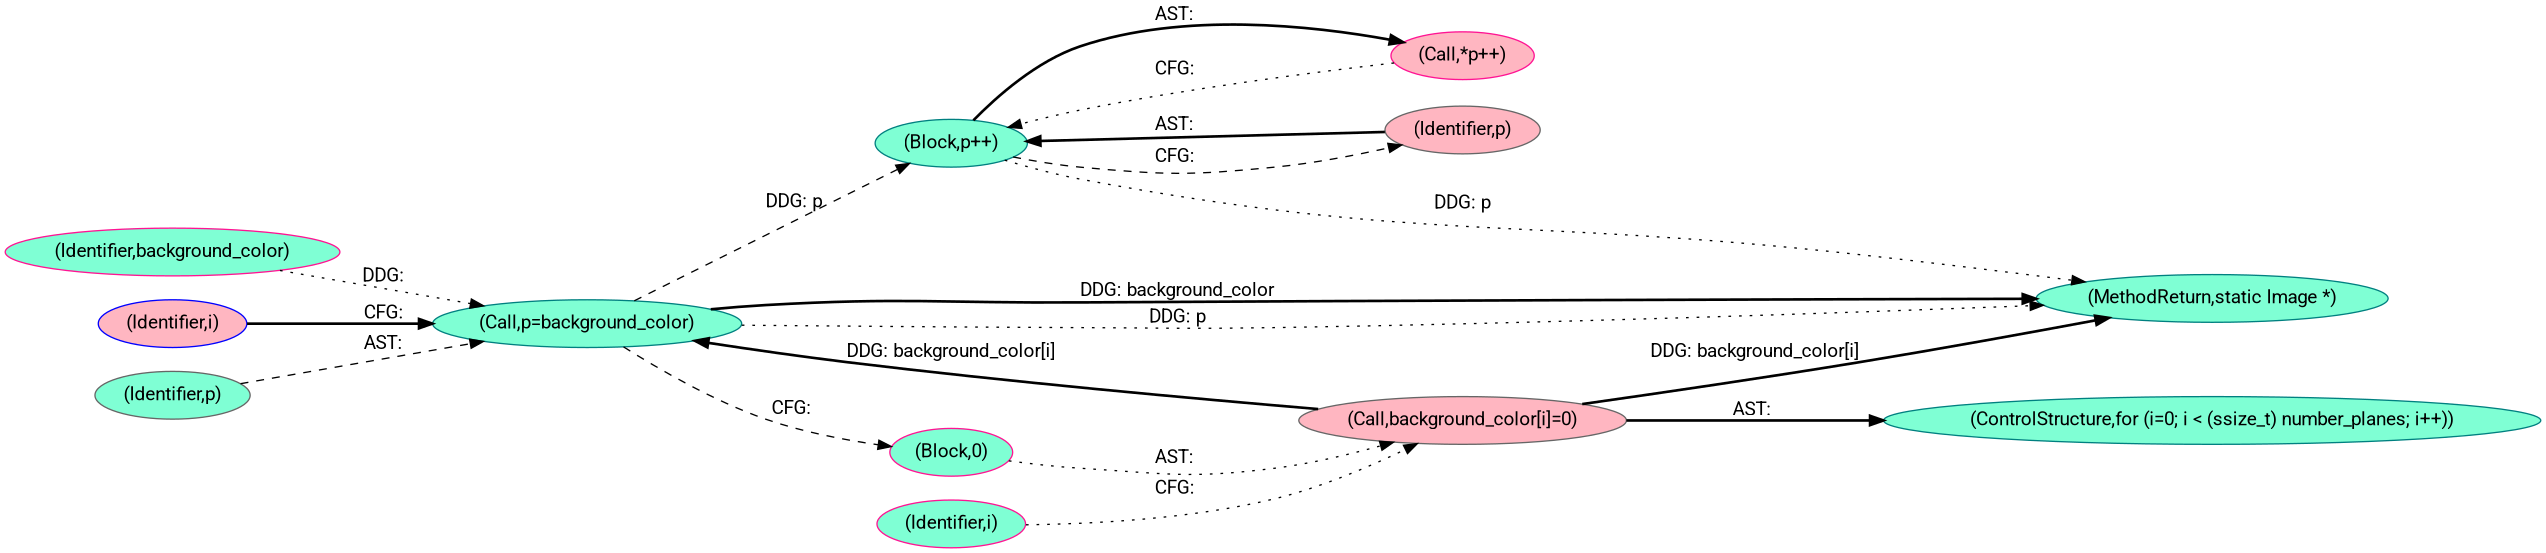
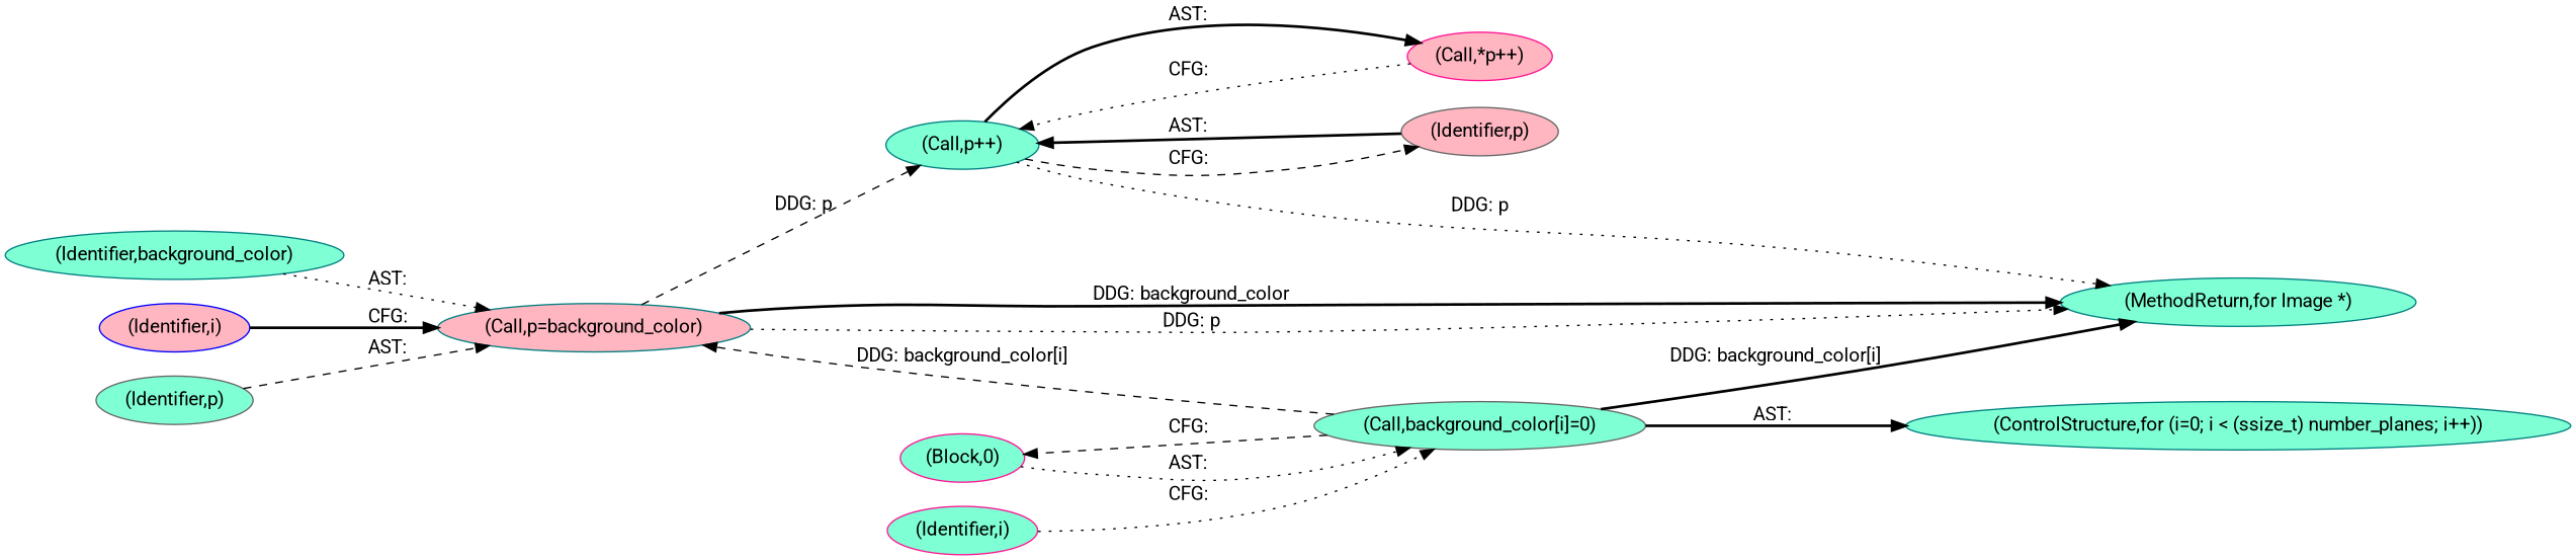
  digraph {
    fontname=Roboto
    rankdir=LR
    node [color=teal fillcolor=aquamarine fontname=Roboto style=filled]
    edge [fontname=Roboto style=bold]
-   n1 [label="(Block,p++)"]
+   n1 [label="(Call,p++)"]
    n2 [color=deeppink fillcolor=lightpink label="(Call,*p++)"]
-   n3 [label="(MethodReturn,static Image *)"]
+   n3 [label="(MethodReturn,for Image *)"]
    n4 [color=gray40 fillcolor=lightpink label="(Identifier,p)"]
-   n5 [label="(Call,p=background_color)"]
-   n6 [color=deeppink label="(Identifier,background_color)"]
-   n7 [color=gray40 fillcolor=lightpink label="(Call,background_color[i]=0)"]
+   n5 [fillcolor=lightpink label="(Call,p=background_color)"]
+   n6 [label="(Identifier,background_color)"]
+   n7 [color=gray40 label="(Call,background_color[i]=0)"]
    n8 [label="(ControlStructure,for (i=0; i < (ssize_t) number_planes; i++))"]
    n9 [color=deeppink label="(Block,0)"]
    n10 [color=blue fillcolor=lightpink label="(Identifier,i)"]
    n11 [color=deeppink label="(Identifier,i)"]
    n12 [color=gray40 label="(Identifier,p)"]
    n1 -> n2 [label="AST: "]
    n1 -> n3 [label="DDG: p" style=dotted]
    n1 -> n4 [label="CFG: " style=dashed]
    n2 -> n1 [label="CFG: " style=dotted]
    n4 -> n1 [label="AST: "]
    n5 -> n1 [label="DDG: p" style=dashed]
    n5 -> n3 [label="DDG: background_color"]
    n5 -> n3 [label="DDG: p" style=dotted]
-   n6 -> n5 [label="DDG: " style=dotted]
+   n6 -> n5 [label="AST: " style=dotted]
    n7 -> n3 [label="DDG: background_color[i]"]
-   n7 -> n5 [label="DDG: background_color[i]"]
+   n7 -> n5 [label="DDG: background_color[i]" style=dashed]
    n7 -> n8 [label="AST: "]
-   n5 -> n9 [label="CFG: " style=dashed]
+   n7 -> n9 [label="CFG: " style=dashed]
    n9 -> n7 [label="AST: " style=dotted]
    n10 -> n5 [label="CFG: "]
    n11 -> n7 [label="CFG: " style=dotted]
    n12 -> n5 [label="AST: " style=dashed]
  }
